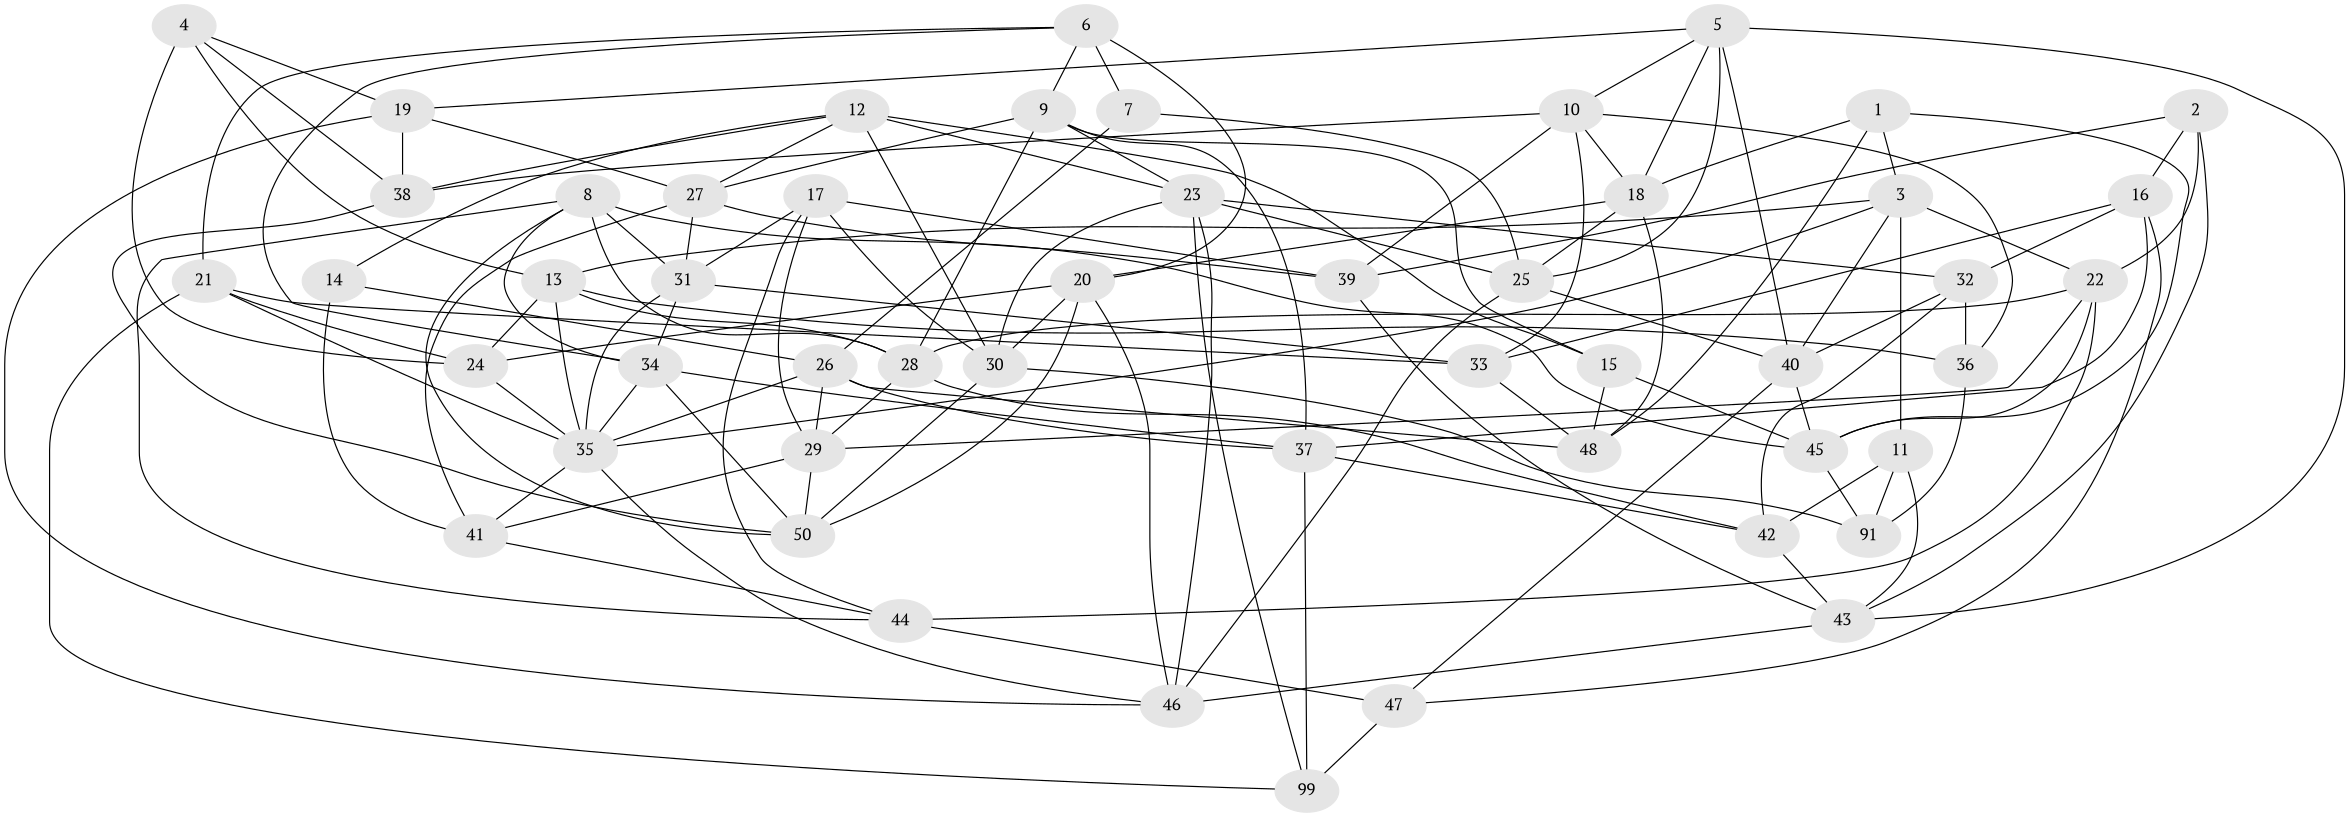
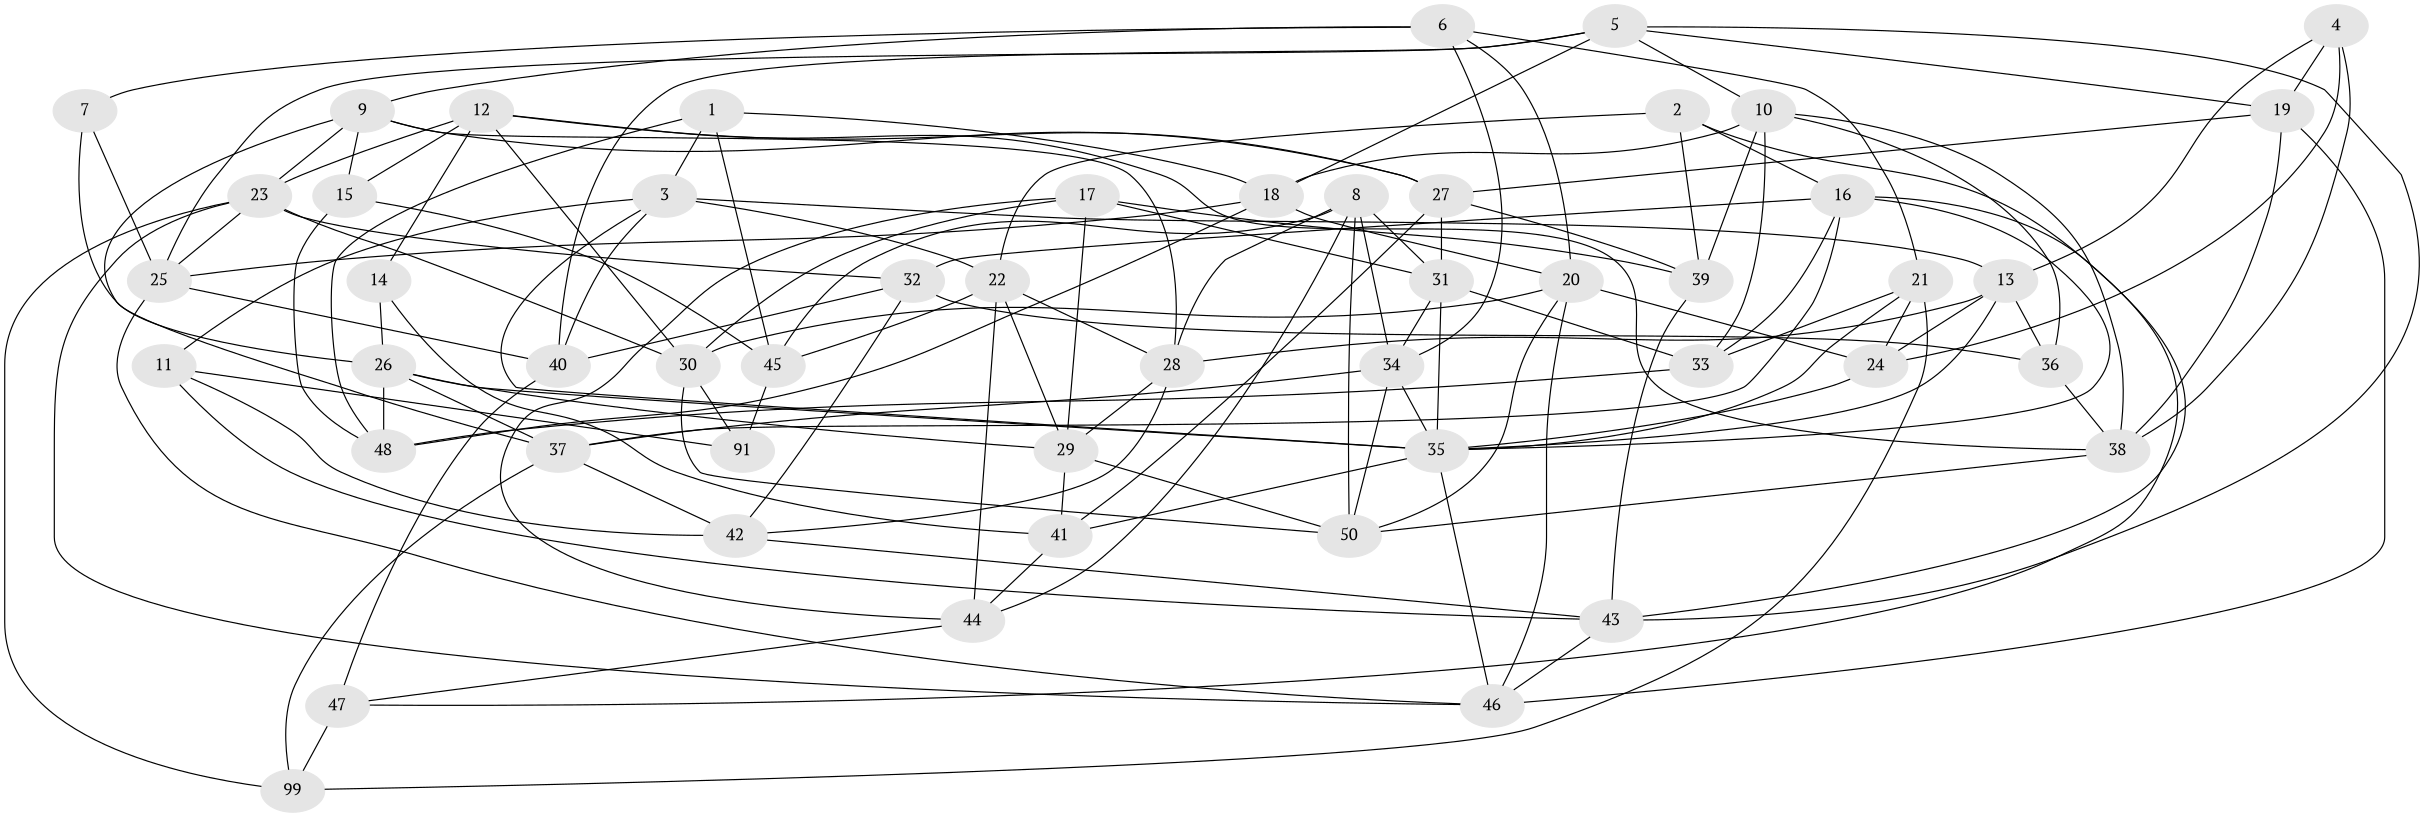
  graph {
    fontname="PT Serif"
    node [color=gray90 fontname="PT Serif" style=filled]
    edge [fontname="PT Serif" weight=1.0]
    1
    3
    18
    45
    48
    22
    11
    13
    35
    40
    25
    20
    n13 [label=91]
    2
    16
    39
    43
    37
    33
    32
    47
    28
    44
    29
    46
    42
    24
    36
    41
    4
    19
    38
    27
    50
    5
    10
    6
    7
    9
    21
    34
    26
    15
    23
    30
    n46 [label=99]
    8
    31
    12
    14
    17
    1 -- 3
    1 -- 18
    1 -- 45
    1 -- 48
    3 -- 22
    3 -- 11
    3 -- 13
    3 -- 35
    3 -- 40
    18 -- 48
    18 -- 25
    18 -- 20
    45 -- n13
    22 -- 45
    22 -- 28
    22 -- 44 [weight=2.0]
    22 -- 29
    11 -- n13 [weight=2.0]
    11 -- 43
    11 -- 42 [weight=2.0]
    13 -- 35
    13 -- 28
    13 -- 24
    13 -- 36
    35 -- 46
    35 -- 41
-   40 -- 45
    40 -- 47
    25 -- 40
    25 -- 46
    20 -- 46
    20 -- 24
    20 -- 50
    20 -- 30
    2 -- 22
    2 -- 16
    2 -- 39
    2 -- 43
+   16 -- 35
    16 -- 37
    16 -- 33
    16 -- 32
    16 -- 47
    39 -- 43
    43 -- 46
    37 -- 42
    37 -- n46
    33 -- 48 [weight=2.0]
    32 -- 40
    32 -- 42
    32 -- 36 [weight=2.0]
    47 -- n46 [weight=2.0]
    28 -- 29
    28 -- 42
    44 -- 47
    29 -- 41
    29 -- 50
    42 -- 43
    24 -- 35
-   36 -- n13 [weight=2.0]
+   36 -- 38 [weight=2.0]
    41 -- 44
    4 -- 13
    4 -- 24
    4 -- 19
    4 -- 38
    19 -- 46
    19 -- 38 [weight=2.0]
    19 -- 27
    38 -- 50
    27 -- 39
    27 -- 41
    27 -- 31
    5 -- 18
    5 -- 40
    5 -- 25
    5 -- 43
    5 -- 19
    5 -- 10
    10 -- 18
    10 -- 39
    10 -- 33
    10 -- 36
    10 -- 38
    6 -- 20
    6 -- 7 [weight=2.0]
    6 -- 9
    6 -- 21
    6 -- 34
    7 -- 25
    7 -- 26
    9 -- 37
    9 -- 28
    9 -- 27
    9 -- 15
    9 -- 23
    21 -- 35
    21 -- 33
    21 -- 24 [weight=2.0]
    21 -- n46
    34 -- 35
    34 -- 37
    34 -- 50
    26 -- 48
    26 -- 35
    26 -- 37
    26 -- 29
    15 -- 45
    15 -- 48
    23 -- 25
    23 -- 32
    23 -- 46
    23 -- 30
    23 -- n46 [weight=2.0]
    30 -- n13
    30 -- 50
    8 -- 45
    8 -- 28
    8 -- 44
    8 -- 50
    8 -- 34
    8 -- 31
    31 -- 35
    31 -- 33
    31 -- 34
    12 -- 38
    12 -- 27
    12 -- 15
    12 -- 23
    12 -- 30
    12 -- 14
    14 -- 41 [weight=2.0]
    14 -- 26
    17 -- 39 [weight=2.0]
    17 -- 44
    17 -- 29
    17 -- 30
    17 -- 31
  }
